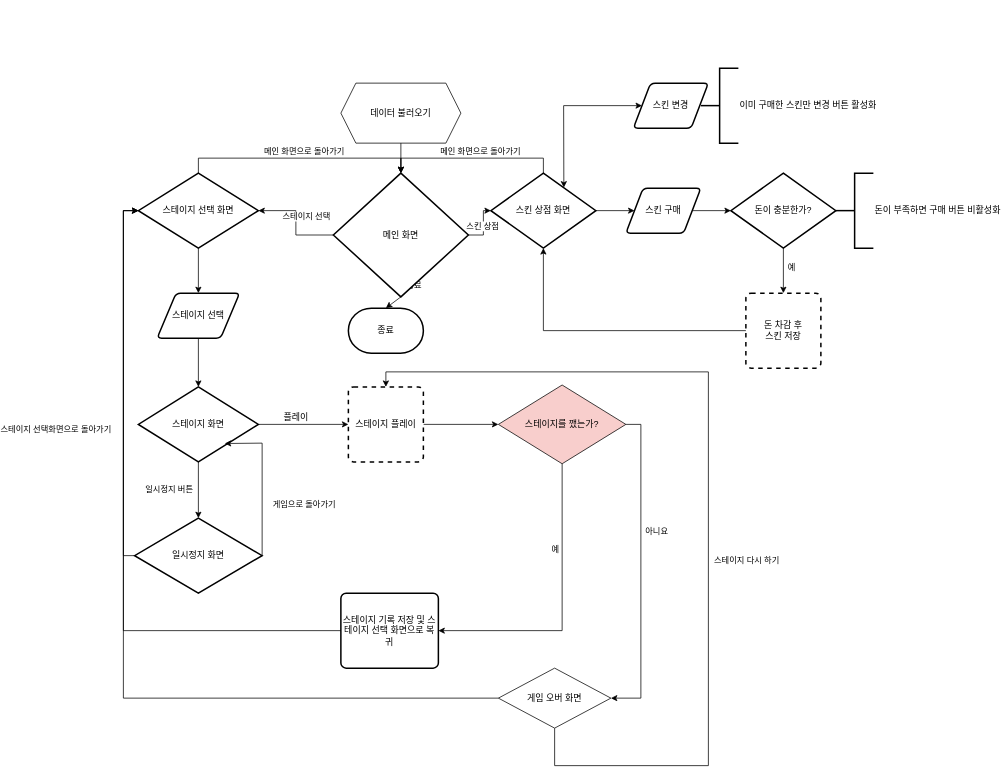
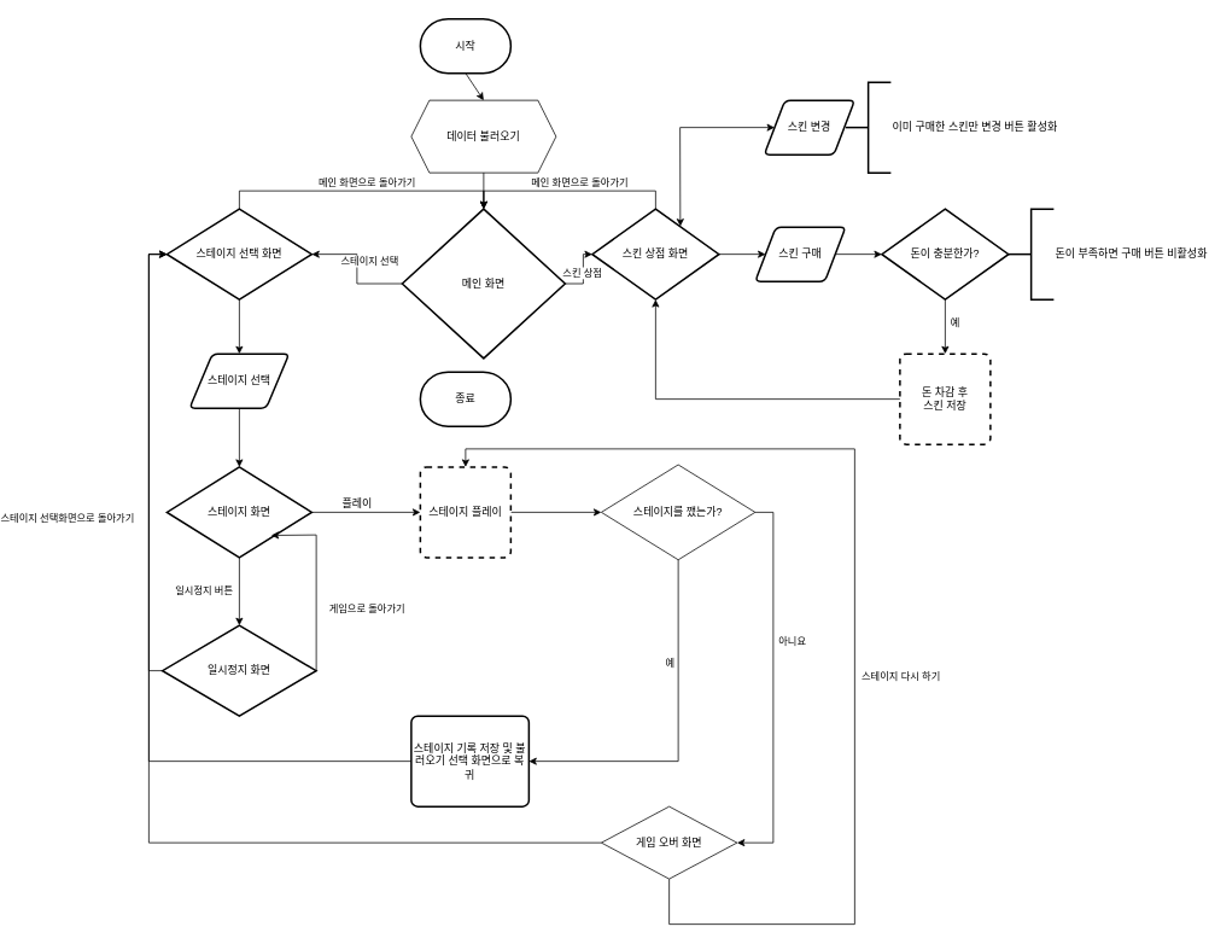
  <mxCell id="0" />
  <mxCell id="1" parent="0" />
- <mxCell id="3" value="" style="endArrow=classic;html=1;rounded=0;exitX=0.5;exitY=1;exitDx=0;exitDy=0;exitPerimeter=0;entryX=0.5;entryY=0;entryDx=0;entryDy=0;entryPerimeter=0;" edge="1" parent="1" source="11" target="6"><mxGeometry width="50" height="50" relative="1" as="geometry"><mxPoint x="370" y="420" as="sourcePoint" /><mxPoint x="370" y="510" as="targetPoint" /></mxGeometry></mxCell>
- <mxCell id="4" value="게임 종료" style="edgeLabel;html=1;align=center;verticalAlign=middle;resizable=0;points=[];" vertex="1" connectable="0" parent="3"><mxGeometry x="0.75" y="2" relative="1" as="geometry"><mxPoint x="22" y="-30" as="offset" /></mxGeometry></mxCell>
+ <mxCell id="2" value="" style="endArrow=classic;html=1;rounded=0;exitX=0.5;exitY=1;exitDx=0;exitDy=0;entryX=0.5;entryY=0;entryDx=0;entryDy=0;exitPerimeter=0;" edge="1" parent="1" source="5" target="31"><mxGeometry width="50" height="50" relative="1" as="geometry"><mxPoint x="440" y="100" as="sourcePoint" /><mxPoint x="440" y="180" as="targetPoint" /></mxGeometry></mxCell>
+ <mxCell id="5" value="시작" style="strokeWidth=2;html=1;shape=mxgraph.flowchart.terminator;whiteSpace=wrap;" vertex="1" parent="1"><mxGeometry x="320" y="20" width="100" height="60" as="geometry" /></mxCell>
  <mxCell id="6" value="종료" style="strokeWidth=2;html=1;shape=mxgraph.flowchart.terminator;whiteSpace=wrap;" vertex="1" parent="1"><mxGeometry x="320" y="410" width="100" height="60" as="geometry" /></mxCell>
  <mxCell id="7" style="edgeStyle=orthogonalEdgeStyle;rounded=0;orthogonalLoop=1;jettySize=auto;html=1;exitX=0;exitY=0.5;exitDx=0;exitDy=0;exitPerimeter=0;entryX=1;entryY=0.5;entryDx=0;entryDy=0;entryPerimeter=0;" edge="1" parent="1" source="11" target="26"><mxGeometry relative="1" as="geometry"><mxPoint x="200" y="280" as="targetPoint" /></mxGeometry></mxCell>
  <mxCell id="8" value="스테이지 선택" style="edgeLabel;html=1;align=center;verticalAlign=middle;resizable=0;points=[];" vertex="1" connectable="0" parent="7"><mxGeometry x="0.017" y="-2" relative="1" as="geometry"><mxPoint x="11" y="-8" as="offset" /></mxGeometry></mxCell>
  <mxCell id="9" style="edgeStyle=orthogonalEdgeStyle;rounded=0;orthogonalLoop=1;jettySize=auto;html=1;exitX=1;exitY=0.5;exitDx=0;exitDy=0;exitPerimeter=0;entryX=0;entryY=0.5;entryDx=0;entryDy=0;entryPerimeter=0;" edge="1" parent="1" source="11" target="20"><mxGeometry relative="1" as="geometry"><mxPoint x="510" y="280" as="targetPoint" /></mxGeometry></mxCell>
  <mxCell id="10" value="스킨 상점" style="edgeLabel;html=1;align=center;verticalAlign=middle;resizable=0;points=[];" vertex="1" connectable="0" parent="9"><mxGeometry x="-0.241" y="2" relative="1" as="geometry"><mxPoint y="-8" as="offset" /></mxGeometry></mxCell>
  <mxCell id="11" value="메인 화면" style="strokeWidth=2;html=1;shape=mxgraph.flowchart.decision;whiteSpace=wrap;" vertex="1" parent="1"><mxGeometry x="300" y="230" width="180" height="165" as="geometry" /></mxCell>
  <mxCell id="12" style="edgeStyle=orthogonalEdgeStyle;rounded=0;orthogonalLoop=1;jettySize=auto;html=1;exitX=0.5;exitY=1;exitDx=0;exitDy=0;exitPerimeter=0;entryX=0.5;entryY=0;entryDx=0;entryDy=0;" edge="1" parent="1" source="14" target="18"><mxGeometry relative="1" as="geometry"><mxPoint x="760" y="410" as="targetPoint" /></mxGeometry></mxCell>
  <mxCell id="13" value="예" style="edgeLabel;html=1;align=center;verticalAlign=middle;resizable=0;points=[];" vertex="1" connectable="0" parent="12"><mxGeometry x="-0.172" y="1" relative="1" as="geometry"><mxPoint x="9" as="offset" /></mxGeometry></mxCell>
  <mxCell id="14" value="돈이 충분한가?" style="strokeWidth=2;html=1;shape=mxgraph.flowchart.decision;whiteSpace=wrap;" vertex="1" parent="1"><mxGeometry x="830" y="230" width="140" height="100" as="geometry" /></mxCell>
  <mxCell id="15" style="edgeStyle=orthogonalEdgeStyle;rounded=0;orthogonalLoop=1;jettySize=auto;html=1;entryX=0;entryY=0.5;entryDx=0;entryDy=0;entryPerimeter=0;exitX=1;exitY=0.5;exitDx=0;exitDy=0;" edge="1" parent="1" source="16" target="14"><mxGeometry relative="1" as="geometry"><mxPoint x="630" y="280" as="sourcePoint" /></mxGeometry></mxCell>
  <mxCell id="16" value="스킨 구매" style="shape=parallelogram;html=1;strokeWidth=2;perimeter=parallelogramPerimeter;whiteSpace=wrap;rounded=1;arcSize=12;size=0.23;" vertex="1" parent="1"><mxGeometry x="690" y="250" width="100" height="60" as="geometry" /></mxCell>
  <mxCell id="17" value="스테이지 선택" style="shape=parallelogram;html=1;strokeWidth=2;perimeter=parallelogramPerimeter;whiteSpace=wrap;rounded=1;arcSize=12;size=0.23;" vertex="1" parent="1"><mxGeometry x="65" y="390" width="110" height="60" as="geometry" /></mxCell>
  <mxCell id="18" value="&lt;div&gt;&lt;span style=&quot;background-color: initial;&quot;&gt;돈 차감 후&lt;/span&gt;&lt;/div&gt;&lt;div&gt;&lt;span style=&quot;background-color: initial;&quot;&gt;스킨 저장&lt;/span&gt;&lt;br&gt;&lt;/div&gt;" style="rounded=1;whiteSpace=wrap;html=1;absoluteArcSize=1;arcSize=14;strokeWidth=2;dashed=1;" vertex="1" parent="1"><mxGeometry x="850" y="390" width="100" height="100" as="geometry" /></mxCell>
  <mxCell id="19" style="edgeStyle=orthogonalEdgeStyle;rounded=0;orthogonalLoop=1;jettySize=auto;html=1;exitX=1;exitY=0.5;exitDx=0;exitDy=0;exitPerimeter=0;entryX=0;entryY=0.5;entryDx=0;entryDy=0;" edge="1" parent="1" source="20" target="16"><mxGeometry relative="1" as="geometry" /></mxCell>
  <mxCell id="20" value="스킨 상점 화면" style="strokeWidth=2;html=1;shape=mxgraph.flowchart.decision;whiteSpace=wrap;" vertex="1" parent="1"><mxGeometry x="510" y="230" width="140" height="100" as="geometry" /></mxCell>
  <mxCell id="21" style="edgeStyle=orthogonalEdgeStyle;rounded=0;orthogonalLoop=1;jettySize=auto;html=1;exitX=0.5;exitY=0;exitDx=0;exitDy=0;exitPerimeter=0;entryX=0.5;entryY=0;entryDx=0;entryDy=0;entryPerimeter=0;" edge="1" parent="1" source="20" target="11"><mxGeometry relative="1" as="geometry" /></mxCell>
  <mxCell id="22" value="메인 화면으로 돌아가기" style="edgeLabel;html=1;align=center;verticalAlign=middle;resizable=0;points=[];" vertex="1" connectable="0" parent="21"><mxGeometry x="-0.487" y="3" relative="1" as="geometry"><mxPoint x="-46" y="-13" as="offset" /></mxGeometry></mxCell>
  <mxCell id="23" value="돈이 부족하면 구매 버튼 비활성화" style="strokeWidth=2;html=1;shape=mxgraph.flowchart.annotation_2;align=left;labelPosition=right;pointerEvents=1;" vertex="1" parent="1"><mxGeometry x="970" y="230" width="50" height="100" as="geometry" /></mxCell>
  <mxCell id="24" style="edgeStyle=orthogonalEdgeStyle;rounded=0;orthogonalLoop=1;jettySize=auto;html=1;exitX=0;exitY=0.5;exitDx=0;exitDy=0;entryX=0.5;entryY=1;entryDx=0;entryDy=0;entryPerimeter=0;" edge="1" parent="1" source="18" target="20"><mxGeometry relative="1" as="geometry" /></mxCell>
  <mxCell id="25" style="edgeStyle=orthogonalEdgeStyle;rounded=0;orthogonalLoop=1;jettySize=auto;html=1;exitX=0.5;exitY=1;exitDx=0;exitDy=0;exitPerimeter=0;entryX=0.5;entryY=0;entryDx=0;entryDy=0;" edge="1" parent="1" source="26" target="17"><mxGeometry relative="1" as="geometry" /></mxCell>
  <mxCell id="26" value="스테이지 선택 화면" style="strokeWidth=2;html=1;shape=mxgraph.flowchart.decision;whiteSpace=wrap;" vertex="1" parent="1"><mxGeometry x="40" y="230" width="160" height="100" as="geometry" /></mxCell>
  <mxCell id="27" style="edgeStyle=orthogonalEdgeStyle;rounded=0;orthogonalLoop=1;jettySize=auto;html=1;exitX=0.5;exitY=0;exitDx=0;exitDy=0;exitPerimeter=0;entryX=0.5;entryY=0;entryDx=0;entryDy=0;entryPerimeter=0;" edge="1" parent="1" source="26" target="11"><mxGeometry relative="1" as="geometry" /></mxCell>
  <mxCell id="28" value="메인 화면으로 돌아가기" style="edgeLabel;html=1;align=center;verticalAlign=middle;resizable=0;points=[];" vertex="1" connectable="0" parent="27"><mxGeometry x="-0.04" y="-5" relative="1" as="geometry"><mxPoint x="11" y="-15" as="offset" /></mxGeometry></mxCell>
  <mxCell id="29" style="edgeStyle=orthogonalEdgeStyle;rounded=0;orthogonalLoop=1;jettySize=auto;html=1;exitX=1;exitY=0.5;exitDx=0;exitDy=0;entryX=0;entryY=0.5;entryDx=0;entryDy=0;" edge="1" parent="1" source="30" target="40"><mxGeometry relative="1" as="geometry" /></mxCell>
  <mxCell id="30" value="스테이지 플레이" style="rounded=1;whiteSpace=wrap;html=1;absoluteArcSize=1;arcSize=14;strokeWidth=2;dashed=1;" vertex="1" parent="1"><mxGeometry x="320" y="515" width="100" height="100" as="geometry" /></mxCell>
  <mxCell id="31" value="데이터 불러오기" style="shape=hexagon;perimeter=hexagonPerimeter2;whiteSpace=wrap;html=1;fixedSize=1;" vertex="1" parent="1"><mxGeometry x="310" y="110" width="160" height="80" as="geometry" /></mxCell>
  <mxCell id="32" style="edgeStyle=orthogonalEdgeStyle;rounded=0;orthogonalLoop=1;jettySize=auto;html=1;exitX=0.5;exitY=1;exitDx=0;exitDy=0;entryX=0.5;entryY=0;entryDx=0;entryDy=0;entryPerimeter=0;" edge="1" parent="1" source="31" target="11"><mxGeometry relative="1" as="geometry" /></mxCell>
  <mxCell id="33" style="edgeStyle=orthogonalEdgeStyle;rounded=0;orthogonalLoop=1;jettySize=auto;html=1;exitX=1;exitY=0.5;exitDx=0;exitDy=0;exitPerimeter=0;entryX=0;entryY=0.5;entryDx=0;entryDy=0;" edge="1" parent="1" source="34" target="30"><mxGeometry relative="1" as="geometry" /></mxCell>
  <mxCell id="34" value="스테이지 화면" style="strokeWidth=2;html=1;shape=mxgraph.flowchart.decision;whiteSpace=wrap;" vertex="1" parent="1"><mxGeometry x="40" y="515" width="160" height="100" as="geometry" /></mxCell>
  <mxCell id="35" style="edgeStyle=orthogonalEdgeStyle;rounded=0;orthogonalLoop=1;jettySize=auto;html=1;exitX=0.5;exitY=1;exitDx=0;exitDy=0;entryX=0.5;entryY=0;entryDx=0;entryDy=0;entryPerimeter=0;" edge="1" parent="1" source="17" target="34"><mxGeometry relative="1" as="geometry" /></mxCell>
  <mxCell id="36" style="edgeStyle=orthogonalEdgeStyle;rounded=0;orthogonalLoop=1;jettySize=auto;html=1;exitX=0.5;exitY=1;exitDx=0;exitDy=0;entryX=1;entryY=0.5;entryDx=0;entryDy=0;" edge="1" parent="1" source="40" target="41"><mxGeometry relative="1" as="geometry"><mxPoint x="605" y="710" as="targetPoint" /></mxGeometry></mxCell>
  <mxCell id="37" value="예" style="edgeLabel;html=1;align=center;verticalAlign=middle;resizable=0;points=[];" vertex="1" connectable="0" parent="36"><mxGeometry x="-0.501" y="3" relative="1" as="geometry"><mxPoint x="-13" y="16" as="offset" /></mxGeometry></mxCell>
  <mxCell id="38" style="edgeStyle=orthogonalEdgeStyle;rounded=0;orthogonalLoop=1;jettySize=auto;html=1;exitX=1;exitY=0.5;exitDx=0;exitDy=0;entryX=1;entryY=0.5;entryDx=0;entryDy=0;" edge="1" parent="1" source="40" target="45"><mxGeometry relative="1" as="geometry" /></mxCell>
  <mxCell id="39" value="아니요" style="edgeLabel;html=1;align=center;verticalAlign=middle;resizable=0;points=[];" vertex="1" connectable="0" parent="38"><mxGeometry x="-0.346" y="4" relative="1" as="geometry"><mxPoint x="16" y="22" as="offset" /></mxGeometry></mxCell>
- <mxCell id="40" value="스테이지를 깼는가?" style="rhombus;whiteSpace=wrap;html=1;fillColor=#f8cecc;" vertex="1" parent="1"><mxGeometry x="520" y="512.5" width="170" height="105" as="geometry" /></mxCell>
- <mxCell id="41" value="스테이지 기록 저장 및 스테이지 선택 화면으로 복귀" style="rounded=1;whiteSpace=wrap;html=1;absoluteArcSize=1;arcSize=14;strokeWidth=2;" vertex="1" parent="1"><mxGeometry x="310" y="790" width="130" height="100" as="geometry" /></mxCell>
+ <mxCell id="40" value="스테이지를 깼는가?" style="rhombus;whiteSpace=wrap;html=1;" vertex="1" parent="1"><mxGeometry x="520" y="512.5" width="170" height="105" as="geometry" /></mxCell>
+ <mxCell id="41" value="스테이지 기록 저장 및 불러오기 선택 화면으로 복귀" style="rounded=1;whiteSpace=wrap;html=1;absoluteArcSize=1;arcSize=14;strokeWidth=2;" vertex="1" parent="1"><mxGeometry x="310" y="790" width="130" height="100" as="geometry" /></mxCell>
  <mxCell id="42" style="edgeStyle=orthogonalEdgeStyle;rounded=0;orthogonalLoop=1;jettySize=auto;html=1;exitX=0;exitY=0.5;exitDx=0;exitDy=0;entryX=0;entryY=0.5;entryDx=0;entryDy=0;entryPerimeter=0;" edge="1" parent="1" source="41" target="26"><mxGeometry relative="1" as="geometry" /></mxCell>
  <mxCell id="43" style="edgeStyle=orthogonalEdgeStyle;rounded=0;orthogonalLoop=1;jettySize=auto;html=1;exitX=0.5;exitY=1;exitDx=0;exitDy=0;entryX=0.5;entryY=0;entryDx=0;entryDy=0;" edge="1" parent="1" source="45" target="30"><mxGeometry relative="1" as="geometry"><mxPoint x="810" y="470" as="targetPoint" /><Array as="points"><mxPoint x="595" y="1020" /><mxPoint x="800" y="1020" /><mxPoint x="800" y="495" /><mxPoint x="370" y="495" /></Array></mxGeometry></mxCell>
  <mxCell id="44" value="스테이지 다시 하기" style="edgeLabel;html=1;align=center;verticalAlign=middle;resizable=0;points=[];" vertex="1" connectable="0" parent="43"><mxGeometry x="0.111" y="1" relative="1" as="geometry"><mxPoint x="51" y="153" as="offset" /></mxGeometry></mxCell>
  <mxCell id="45" value="게임 오버 화면" style="rhombus;whiteSpace=wrap;html=1;" vertex="1" parent="1"><mxGeometry x="520" y="890" width="150" height="80" as="geometry" /></mxCell>
- <mxCell id="46" style="edgeStyle=orthogonalEdgeStyle;rounded=0;orthogonalLoop=1;jettySize=auto;html=1;exitX=0;exitY=0.5;exitDx=0;exitDy=0;entryX=0;entryY=0.5;entryDx=0;entryDy=0;entryPerimeter=0;" edge="1" parent="1" source="45" target="26"><mxGeometry relative="1" as="geometry" /></mxCell>
+ <mxCell id="46" style="edgeStyle=orthogonalEdgeStyle;rounded=0;orthogonalLoop=1;jettySize=auto;html=1;exitX=0;exitY=0.5;exitDx=0;exitDy=0;entryX=0;entryY=0.5;entryDx=0;entryDy=0;entryPerimeter=0;endArrow=open;" edge="1" parent="1" source="45" target="26"><mxGeometry relative="1" as="geometry" /></mxCell>
  <mxCell id="47" value="스킨 변경" style="shape=parallelogram;html=1;strokeWidth=2;perimeter=parallelogramPerimeter;whiteSpace=wrap;rounded=1;arcSize=12;size=0.23;" vertex="1" parent="1"><mxGeometry x="700" y="110" width="100" height="60" as="geometry" /></mxCell>
  <mxCell id="48" value="이미 구매한 스킨만 변경 버튼 활성화" style="strokeWidth=2;html=1;shape=mxgraph.flowchart.annotation_2;align=left;labelPosition=right;pointerEvents=1;" vertex="1" parent="1"><mxGeometry x="790" y="90" width="50" height="100" as="geometry" /></mxCell>
  <mxCell id="49" value="" style="endArrow=classic;startArrow=classic;html=1;rounded=0;exitX=0.695;exitY=0.192;exitDx=0;exitDy=0;exitPerimeter=0;entryX=0;entryY=0.5;entryDx=0;entryDy=0;" edge="1" parent="1" source="20" target="47"><mxGeometry width="50" height="50" relative="1" as="geometry"><mxPoint x="710" y="260" as="sourcePoint" /><mxPoint x="760" y="210" as="targetPoint" /><Array as="points"><mxPoint x="607" y="140" /></Array></mxGeometry></mxCell>
  <mxCell id="50" value="일시정지 화면" style="strokeWidth=2;html=1;shape=mxgraph.flowchart.decision;whiteSpace=wrap;" vertex="1" parent="1"><mxGeometry x="35" y="690" width="170" height="100" as="geometry" /></mxCell>
  <mxCell id="51" style="edgeStyle=orthogonalEdgeStyle;rounded=0;orthogonalLoop=1;jettySize=auto;html=1;exitX=0;exitY=0.5;exitDx=0;exitDy=0;exitPerimeter=0;entryX=0;entryY=0.5;entryDx=0;entryDy=0;entryPerimeter=0;" edge="1" parent="1" source="50" target="26"><mxGeometry relative="1" as="geometry"><Array as="points"><mxPoint x="20" y="740" /><mxPoint x="20" y="280" /></Array></mxGeometry></mxCell>
  <mxCell id="52" value="스테이지 선택화면으로 돌아가기" style="edgeLabel;html=1;align=center;verticalAlign=middle;resizable=0;points=[];" vertex="1" connectable="0" parent="51"><mxGeometry x="-0.951" y="1" relative="1" as="geometry"><mxPoint x="-94" y="-171" as="offset" /></mxGeometry></mxCell>
  <mxCell id="53" style="edgeStyle=orthogonalEdgeStyle;rounded=0;orthogonalLoop=1;jettySize=auto;html=1;exitX=0.5;exitY=1;exitDx=0;exitDy=0;exitPerimeter=0;entryX=0.5;entryY=0;entryDx=0;entryDy=0;entryPerimeter=0;" edge="1" parent="1" source="34" target="50"><mxGeometry relative="1" as="geometry" /></mxCell>
  <mxCell id="54" value="일시정지 버튼" style="edgeLabel;html=1;align=center;verticalAlign=middle;resizable=0;points=[];" vertex="1" connectable="0" parent="53"><mxGeometry x="-0.053" y="2" relative="1" as="geometry"><mxPoint x="-42" as="offset" /></mxGeometry></mxCell>
  <mxCell id="55" value="" style="endArrow=classic;html=1;rounded=0;exitX=1;exitY=0.5;exitDx=0;exitDy=0;exitPerimeter=0;entryX=0.72;entryY=0.755;entryDx=0;entryDy=0;entryPerimeter=0;" edge="1" parent="1" source="50" target="34"><mxGeometry width="50" height="50" relative="1" as="geometry"><mxPoint x="230" y="730" as="sourcePoint" /><mxPoint x="160" y="590" as="targetPoint" /><Array as="points"><mxPoint x="205" y="590" /></Array></mxGeometry></mxCell>
  <mxCell id="56" value="게임으로 돌아가기" style="edgeLabel;html=1;align=center;verticalAlign=middle;resizable=0;points=[];" vertex="1" connectable="0" parent="55"><mxGeometry x="-0.42" y="2" relative="1" as="geometry"><mxPoint x="57" y="-12" as="offset" /></mxGeometry></mxCell>
  <mxCell id="57" value="플레이" style="text;html=1;align=center;verticalAlign=middle;resizable=0;points=[];autosize=1;strokeColor=none;fillColor=none;" vertex="1" parent="1"><mxGeometry x="220" y="540" width="60" height="30" as="geometry" /></mxCell>
